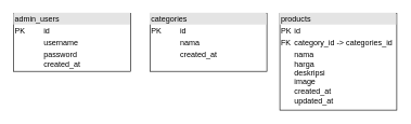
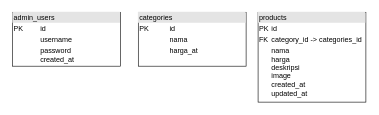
  <mxCell id="0" />
  <mxCell id="1" parent="0" />
  <mxCell id="2" value="&lt;div style=&quot;box-sizing: border-box; width: 100%; background: rgb(228, 228, 228); padding: 2px;&quot;&gt;admin_users&lt;/div&gt;&lt;table style=&quot;width:100%;font-size:1em;&quot; cellpadding=&quot;2&quot; cellspacing=&quot;0&quot;&gt;&lt;tbody&gt;&lt;tr&gt;&lt;td&gt;PK&lt;/td&gt;&lt;td&gt;id&lt;/td&gt;&lt;/tr&gt;&lt;tr&gt;&lt;td&gt;&lt;br&gt;&lt;/td&gt;&lt;td&gt;username&lt;/td&gt;&lt;/tr&gt;&lt;tr&gt;&lt;td&gt;&lt;/td&gt;&lt;td&gt;password&lt;br&gt;created_at&lt;/td&gt;&lt;/tr&gt;&lt;/tbody&gt;&lt;/table&gt;" style="verticalAlign=top;align=left;overflow=fill;html=1;whiteSpace=wrap;" vertex="1" parent="1"><mxGeometry x="20" y="20" width="180" height="90" as="geometry" /></mxCell>
- <mxCell id="3" value="&lt;div style=&quot;box-sizing: border-box; width: 100%; background: rgb(228, 228, 228); padding: 2px;&quot;&gt;categories&lt;/div&gt;&lt;table style=&quot;width:100%;font-size:1em;&quot; cellpadding=&quot;2&quot; cellspacing=&quot;0&quot;&gt;&lt;tbody&gt;&lt;tr&gt;&lt;td&gt;PK&lt;/td&gt;&lt;td&gt;id&lt;/td&gt;&lt;/tr&gt;&lt;tr&gt;&lt;td&gt;&lt;br&gt;&lt;/td&gt;&lt;td&gt;nama&lt;/td&gt;&lt;/tr&gt;&lt;tr&gt;&lt;td&gt;&lt;/td&gt;&lt;td&gt;created_at&lt;/td&gt;&lt;/tr&gt;&lt;/tbody&gt;&lt;/table&gt;" style="verticalAlign=top;align=left;overflow=fill;html=1;whiteSpace=wrap;" vertex="1" parent="1"><mxGeometry x="230" y="20" width="180" height="90" as="geometry" /></mxCell>
+ <mxCell id="3" value="&lt;div style=&quot;box-sizing: border-box; width: 100%; background: rgb(228, 228, 228); padding: 2px;&quot;&gt;categories&lt;/div&gt;&lt;table style=&quot;width:100%;font-size:1em;&quot; cellpadding=&quot;2&quot; cellspacing=&quot;0&quot;&gt;&lt;tbody&gt;&lt;tr&gt;&lt;td&gt;PK&lt;/td&gt;&lt;td&gt;id&lt;/td&gt;&lt;/tr&gt;&lt;tr&gt;&lt;td&gt;&lt;br&gt;&lt;/td&gt;&lt;td&gt;nama&lt;/td&gt;&lt;/tr&gt;&lt;tr&gt;&lt;td&gt;&lt;/td&gt;&lt;td&gt;harga_at&lt;/td&gt;&lt;/tr&gt;&lt;/tbody&gt;&lt;/table&gt;" style="verticalAlign=top;align=left;overflow=fill;html=1;whiteSpace=wrap;" vertex="1" parent="1"><mxGeometry x="230" y="20" width="180" height="90" as="geometry" /></mxCell>
  <mxCell id="4" value="&lt;div style=&quot;box-sizing: border-box; width: 100%; background: rgb(228, 228, 228); padding: 2px;&quot;&gt;products&lt;/div&gt;&lt;table style=&quot;width:100%;font-size:1em;&quot; cellpadding=&quot;2&quot; cellspacing=&quot;0&quot;&gt;&lt;tbody&gt;&lt;tr&gt;&lt;td&gt;PK&lt;/td&gt;&lt;td&gt;id&lt;/td&gt;&lt;/tr&gt;&lt;tr&gt;&lt;td&gt;FK&lt;/td&gt;&lt;td&gt;category_id -&amp;gt; categories_id&lt;/td&gt;&lt;/tr&gt;&lt;tr&gt;&lt;td&gt;&lt;/td&gt;&lt;td&gt;nama&lt;br&gt;harga&lt;br&gt;deskripsi&lt;br&gt;image&lt;br&gt;created_at&lt;br&gt;updated_at&lt;/td&gt;&lt;/tr&gt;&lt;/tbody&gt;&lt;/table&gt;" style="verticalAlign=top;align=left;overflow=fill;html=1;whiteSpace=wrap;" vertex="1" parent="1"><mxGeometry x="430" y="20" width="180" height="150" as="geometry" /></mxCell>
